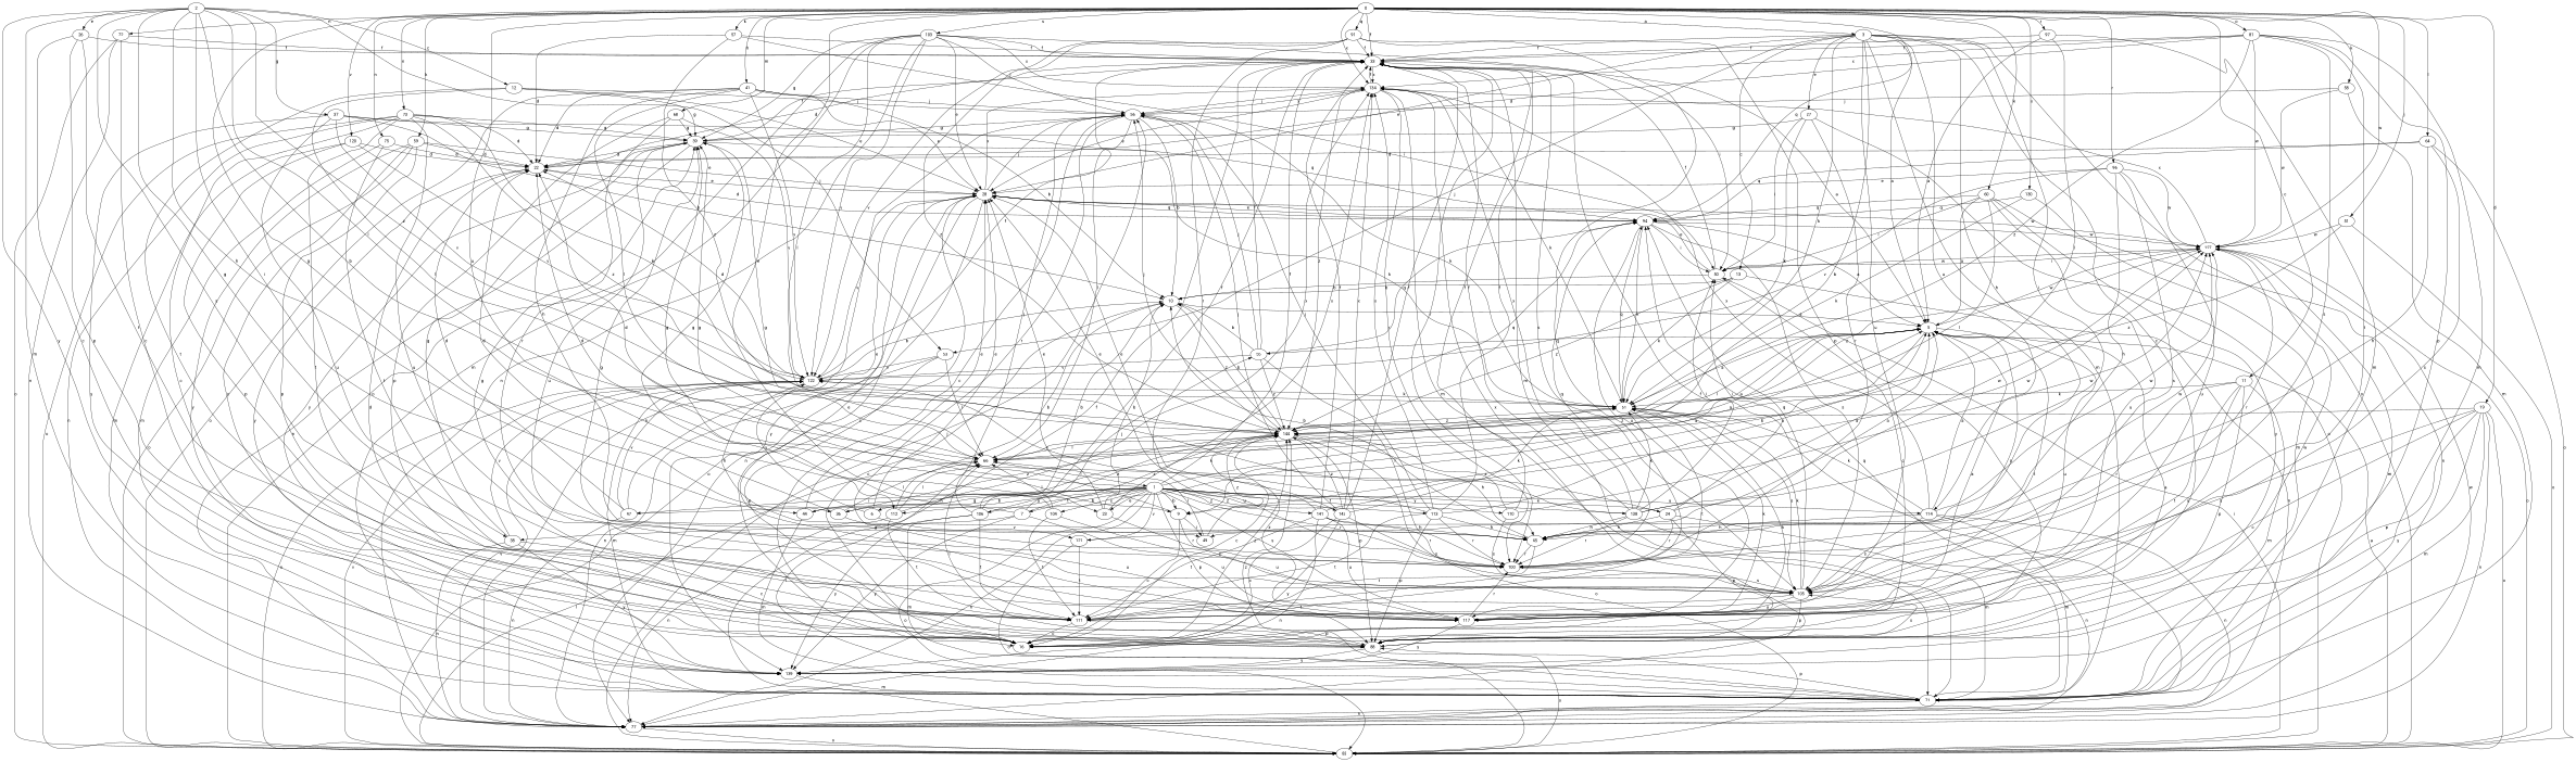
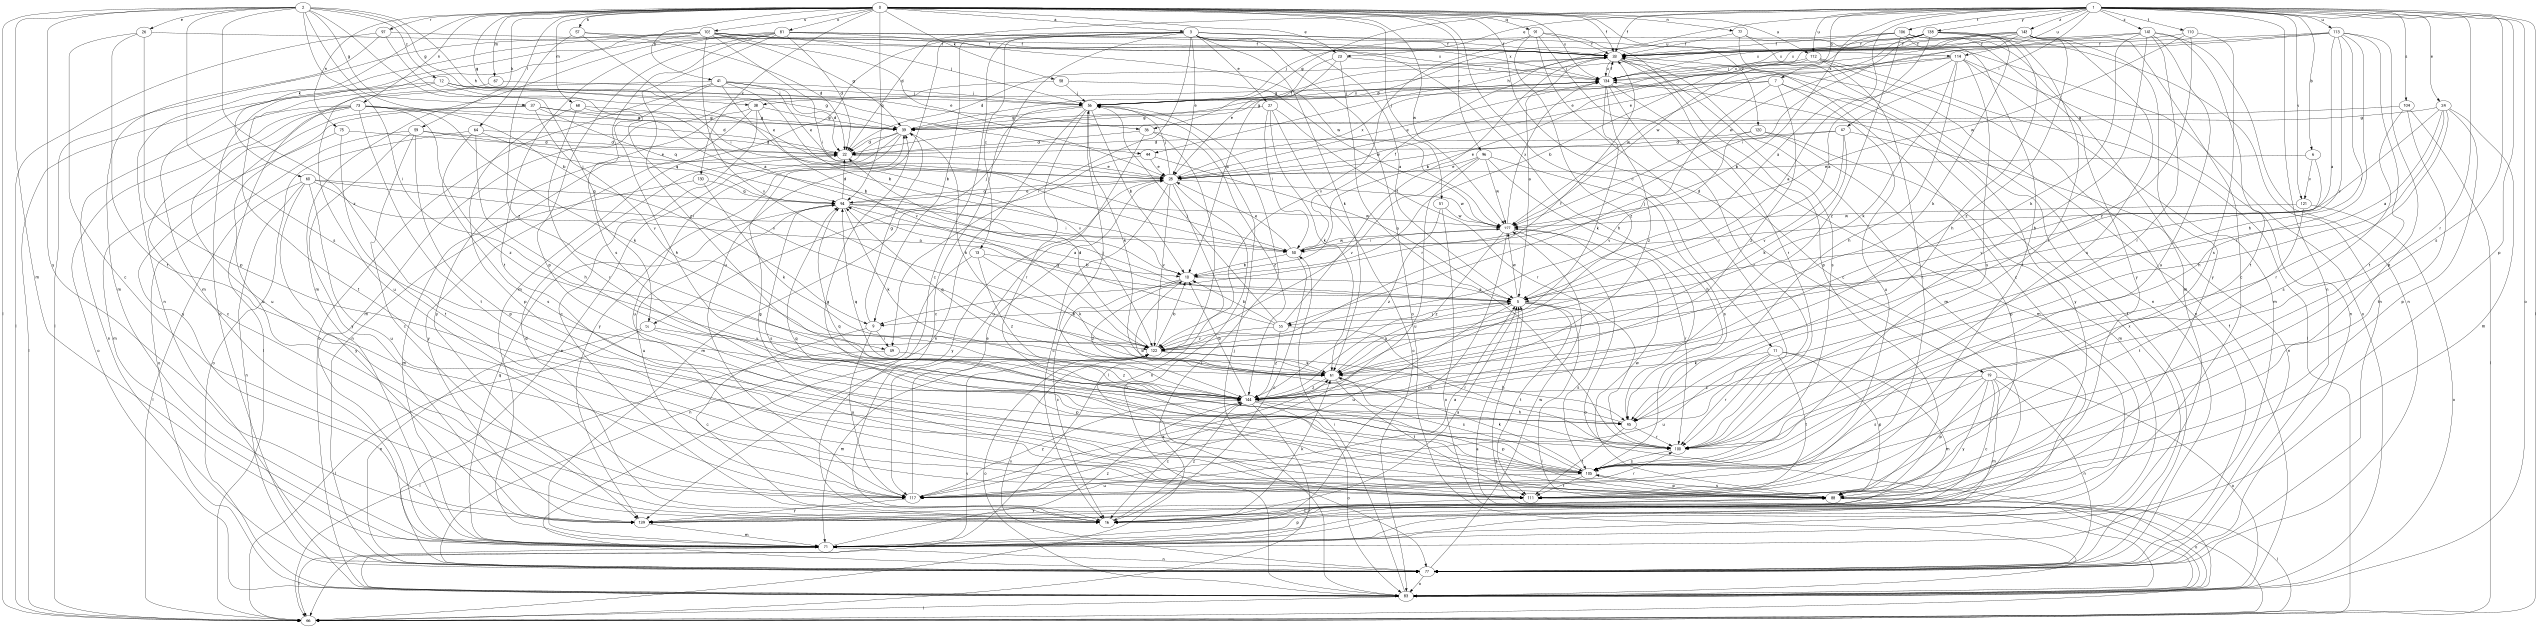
  strict digraph {
    fontname=Roboto
    node [fontname=Roboto]
    edge [fontname=Roboto]
    0
    3
    11
    19
    23
    33
    36
    41
    51
    57
    58
    59
    60
    64
+   67
    68
    72
    73
    75
    81
    91
    94
    96
    97
    103
    112
    120
    127
    130
    134
    5
    9
    83
    114
    49
    53
    71
    13
    16
    27
    28
    45
    61
    117
    88
    100
    111
    77
    105
    139
    144
    10
    22
    66
    122
    56
    50
    39
    1
    6
    7
    24
    44
    47
    104
    106
    110
    113
    121
    138
    141
    143
    55
    38
    2
    12
    26
    37
    0 -> 3 [label=a]
    0 -> 11 [label=c]
    0 -> 19 [label=d]
    0 -> 23 [label=e]
    0 -> 33 [label=f]
    0 -> 36 [label=g]
    0 -> 41 [label=h]
    0 -> 51 [label=j]
    0 -> 57 [label=k]
    0 -> 58 [label=k]
    0 -> 59 [label=k]
    0 -> 60 [label=k]
    0 -> 64 [label=l]
+   0 -> 67 [label=m]
    0 -> 68 [label=m]
    0 -> 72 [label=n]
    0 -> 73 [label=n]
    0 -> 75 [label=n]
    0 -> 81 [label=o]
    0 -> 91 [label=q]
    0 -> 94 [label=q]
    0 -> 96 [label=r]
    0 -> 97 [label=r]
    0 -> 103 [label=s]
    0 -> 112 [label=u]
    0 -> 120 [label=v]
    0 -> 127 [label=w]
    0 -> 130 [label=x]
    0 -> 134 [label=x]
    3 -> 33 [label=f]
    3 -> 5 [label=a]
    3 -> 9 [label=b]
    3 -> 83 [label=o]
    3 -> 114 [label=u]
    3 -> 49 [label=i]
    3 -> 53 [label=j]
    3 -> 71 [label=m]
    3 -> 13 [label=c]
    3 -> 16 [label=c]
    3 -> 27 [label=e]
    3 -> 28 [label=e]
    3 -> 45 [label=h]
    3 -> 61 [label=k]
    3 -> 117 [label=u]
    11 -> 71 [label=m]
    11 -> 61 [label=k]
    11 -> 117 [label=u]
    11 -> 88 [label=p]
    11 -> 100 [label=r]
    11 -> 111 [label=t]
    19 -> 83 [label=o]
    19 -> 71 [label=m]
    19 -> 16 [label=c]
    19 -> 88 [label=p]
    19 -> 77 [label=n]
    19 -> 105 [label=s]
    19 -> 139 [label=y]
    19 -> 144 [label=z]
    23 -> 134 [label=x]
    23 -> 28 [label=e]
    23 -> 100 [label=r]
    23 -> 10 [label=b]
    33 -> 134 [label=x]
    33 -> 5 [label=a]
    33 -> 71 [label=m]
    33 -> 100 [label=r]
    33 -> 105 [label=s]
    33 -> 22 [label=d]
    36 -> 117 [label=u]
    36 -> 144 [label=z]
    36 -> 22 [label=d]
    36 -> 66 [label=l]
    41 -> 83 [label=o]
    41 -> 28 [label=e]
    41 -> 45 [label=h]
    41 -> 10 [label=b]
    41 -> 22 [label=d]
    41 -> 66 [label=l]
    41 -> 122 [label=v]
    41 -> 56 [label=j]
    51 -> 127 [label=w]
    51 -> 83 [label=o]
    51 -> 144 [label=z]
    57 -> 33 [label=f]
    57 -> 144 [label=z]
    57 -> 22 [label=d]
    57 -> 50 [label=i]
    58 -> 127 [label=w]
    58 -> 71 [label=m]
    58 -> 56 [label=j]
    59 -> 83 [label=o]
    59 -> 16 [label=c]
    59 -> 28 [label=e]
    59 -> 88 [label=p]
    59 -> 139 [label=y]
    59 -> 22 [label=d]
    60 -> 94 [label=q]
    60 -> 5 [label=a]
    60 -> 117 [label=u]
    60 -> 77 [label=n]
    60 -> 139 [label=y]
    60 -> 66 [label=l]
    60 -> 50 [label=i]
    64 -> 94 [label=q]
    64 -> 83 [label=o]
    64 -> 45 [label=h]
    64 -> 105 [label=s]
    64 -> 22 [label=d]
+   67 -> 117 [label=u]
+   67 -> 56 [label=j]
    68 -> 88 [label=p]
    68 -> 100 [label=r]
    68 -> 122 [label=v]
    68 -> 39 [label=g]
    72 -> 33 [label=f]
    72 -> 83 [label=o]
    72 -> 16 [label=c]
    72 -> 77 [label=n]
    73 -> 83 [label=o]
    73 -> 16 [label=c]
    73 -> 61 [label=k]
    73 -> 117 [label=u]
    73 -> 111 [label=t]
    73 -> 77 [label=n]
    73 -> 144 [label=z]
    73 -> 22 [label=d]
    73 -> 39 [label=g]
    75 -> 71 [label=m]
    75 -> 111 [label=t]
    75 -> 22 [label=d]
    81 -> 33 [label=f]
    81 -> 127 [label=w]
    81 -> 134 [label=x]
    81 -> 71 [label=m]
    81 -> 88 [label=p]
    81 -> 111 [label=t]
    81 -> 105 [label=s]
    81 -> 144 [label=z]
    81 -> 22 [label=d]
    91 -> 33 [label=f]
    91 -> 16 [label=c]
    91 -> 88 [label=p]
    91 -> 100 [label=r]
    91 -> 144 [label=z]
    91 -> 122 [label=v]
    94 -> 127 [label=w]
    94 -> 5 [label=a]
    94 -> 28 [label=e]
    94 -> 61 [label=k]
    94 -> 117 [label=u]
    94 -> 105 [label=s]
    94 -> 22 [label=d]
    94 -> 50 [label=i]
    96 -> 127 [label=w]
    96 -> 28 [label=e]
    96 -> 45 [label=h]
    96 -> 117 [label=u]
    96 -> 105 [label=s]
    96 -> 122 [label=v]
    97 -> 33 [label=f]
    97 -> 5 [label=a]
    97 -> 71 [label=m]
    97 -> 66 [label=l]
    103 -> 33 [label=f]
    103 -> 134 [label=x]
    103 -> 83 [label=o]
    103 -> 71 [label=m]
    103 -> 28 [label=e]
    103 -> 77 [label=n]
    103 -> 66 [label=l]
    103 -> 122 [label=v]
    103 -> 56 [label=j]
    103 -> 50 [label=i]
    103 -> 39 [label=g]
    112 -> 134 [label=x]
    112 -> 111 [label=t]
    112 -> 77 [label=n]
    112 -> 10 [label=b]
    112 -> 66 [label=l]
    120 -> 71 [label=m]
    120 -> 88 [label=p]
    120 -> 22 [label=d]
    120 -> 122 [label=v]
    127 -> 134 [label=x]
    127 -> 83 [label=o]
    127 -> 71 [label=m]
    127 -> 100 [label=r]
    127 -> 144 [label=z]
    127 -> 50 [label=i]
    130 -> 94 [label=q]
    130 -> 71 [label=m]
    130 -> 61 [label=k]
    134 -> 33 [label=f]
    134 -> 71 [label=m]
    134 -> 28 [label=e]
    134 -> 61 [label=k]
    134 -> 100 [label=r]
    134 -> 144 [label=z]
    134 -> 56 [label=j]
    5 -> 127 [label=w]
    5 -> 9 [label=b]
    5 -> 117 [label=u]
    5 -> 111 [label=t]
    5 -> 105 [label=s]
    5 -> 66 [label=l]
    5 -> 55 [label=j]
    9 -> 49 [label=i]
    9 -> 16 [label=c]
    9 -> 117 [label=u]
    9 -> 39 [label=g]
    83 -> 33 [label=f]
    83 -> 5 [label=a]
    83 -> 66 [label=l]
    83 -> 122 [label=v]
    83 -> 56 [label=j]
    83 -> 50 [label=i]
    114 -> 127 [label=w]
    114 -> 134 [label=x]
    114 -> 5 [label=a]
    114 -> 71 [label=m]
    114 -> 45 [label=h]
    114 -> 61 [label=k]
    114 -> 77 [label=n]
    114 -> 105 [label=s]
    49 -> 144 [label=z]
    49 -> 66 [label=l]
    53 -> 88 [label=p]
    53 -> 77 [label=n]
    53 -> 66 [label=l]
    53 -> 122 [label=v]
    71 -> 94 [label=q]
    71 -> 88 [label=p]
    71 -> 77 [label=n]
    71 -> 144 [label=z]
    71 -> 66 [label=l]
    13 -> 61 [label=k]
    13 -> 77 [label=n]
    13 -> 144 [label=z]
    13 -> 10 [label=b]
    16 -> 5 [label=a]
    16 -> 61 [label=k]
    16 -> 144 [label=z]
    16 -> 22 [label=d]
    27 -> 83 [label=o]
    27 -> 61 [label=k]
    27 -> 100 [label=r]
    27 -> 50 [label=i]
    27 -> 39 [label=g]
    28 -> 94 [label=q]
    28 -> 127 [label=w]
    28 -> 134 [label=x]
    28 -> 83 [label=o]
    28 -> 16 [label=c]
    28 -> 77 [label=n]
    28 -> 139 [label=y]
    28 -> 122 [label=v]
    28 -> 56 [label=j]
    45 -> 100 [label=r]
    45 -> 111 [label=t]
    45 -> 10 [label=b]
    61 -> 94 [label=q]
    61 -> 5 [label=a]
    61 -> 111 [label=t]
    61 -> 105 [label=s]
    61 -> 144 [label=z]
    117 -> 5 [label=a]
    117 -> 28 [label=e]
    117 -> 61 [label=k]
    117 -> 100 [label=r]
    117 -> 139 [label=y]
    117 -> 144 [label=z]
    88 -> 127 [label=w]
    88 -> 83 [label=o]
    88 -> 105 [label=s]
    88 -> 139 [label=y]
    88 -> 66 [label=l]
    100 -> 94 [label=q]
    100 -> 105 [label=s]
    111 -> 16 [label=c]
-   111 -> 88 [label=p]
    111 -> 39 [label=g]
    77 -> 33 [label=f]
    77 -> 127 [label=w]
    77 -> 134 [label=x]
    77 -> 83 [label=o]
    77 -> 122 [label=v]
    105 -> 94 [label=q]
    105 -> 61 [label=k]
    105 -> 117 [label=u]
    105 -> 88 [label=p]
    105 -> 111 [label=t]
    105 -> 39 [label=g]
    139 -> 71 [label=m]
    144 -> 94 [label=q]
    144 -> 83 [label=o]
    144 -> 16 [label=c]
    144 -> 45 [label=h]
    144 -> 88 [label=p]
    144 -> 10 [label=b]
    144 -> 66 [label=l]
    144 -> 56 [label=j]
    10 -> 5 [label=a]
    10 -> 16 [label=c]
    10 -> 144 [label=z]
    22 -> 28 [label=e]
    22 -> 139 [label=y]
    66 -> 5 [label=a]
    122 -> 33 [label=f]
    122 -> 83 [label=o]
    122 -> 71 [label=m]
    122 -> 45 [label=h]
    122 -> 61 [label=k]
    122 -> 10 [label=b]
    122 -> 22 [label=d]
    56 -> 134 [label=x]
    56 -> 16 [label=c]
    56 -> 61 [label=k]
    56 -> 100 [label=r]
    56 -> 77 [label=n]
    56 -> 10 [label=b]
    56 -> 66 [label=l]
    56 -> 39 [label=g]
    50 -> 33 [label=f]
    50 -> 127 [label=w]
    50 -> 16 [label=c]
    50 -> 28 [label=e]
    50 -> 10 [label=b]
    39 -> 33 [label=f]
    39 -> 61 [label=k]
    39 -> 117 [label=u]
    39 -> 77 [label=n]
    39 -> 139 [label=y]
    39 -> 22 [label=d]
    1 -> 23 [label=e]
    1 -> 33 [label=f]
    1 -> 36 [label=g]
    1 -> 112 [label=u]
    1 -> 5 [label=a]
    1 -> 9 [label=b]
    1 -> 83 [label=o]
    1 -> 114 [label=u]
    1 -> 88 [label=p]
    1 -> 100 [label=r]
    1 -> 77 [label=n]
    1 -> 105 [label=s]
    1 -> 22 [label=d]
-   66 -> 1 [label=l]
+   1 -> 66 [label=l]
    1 -> 6 [label=b]
    1 -> 7 [label=b]
    1 -> 24 [label=e]
    1 -> 44 [label=h]
    1 -> 47 [label=i]
    1 -> 104 [label=s]
    1 -> 106 [label=t]
    1 -> 110 [label=t]
    1 -> 113 [label=u]
    1 -> 121 [label=v]
    1 -> 138 [label=y]
    1 -> 141 [label=z]
    1 -> 143 [label=z]
    6 -> 28 [label=e]
    6 -> 122 [label=v]
    6 -> 121 [label=v]
    7 -> 117 [label=u]
    7 -> 139 [label=y]
    7 -> 144 [label=z]
    7 -> 39 [label=g]
    7 -> 55 [label=j]
    7 -> 38 [label=g]
    24 -> 5 [label=a]
    24 -> 71 [label=m]
    24 -> 45 [label=h]
    24 -> 88 [label=p]
    24 -> 100 [label=r]
    24 -> 50 [label=i]
    24 -> 39 [label=g]
    44 -> 5 [label=a]
    44 -> 71 [label=m]
    44 -> 28 [label=e]
    47 -> 28 [label=e]
    47 -> 61 [label=k]
    47 -> 77 [label=n]
    47 -> 22 [label=d]
    47 -> 122 [label=v]
    104 -> 111 [label=t]
    104 -> 105 [label=s]
    104 -> 66 [label=l]
    104 -> 39 [label=g]
    106 -> 33 [label=f]
    106 -> 71 [label=m]
    106 -> 111 [label=t]
    106 -> 139 [label=y]
    106 -> 144 [label=z]
    106 -> 10 [label=b]
    106 -> 56 [label=j]
    110 -> 33 [label=f]
    110 -> 127 [label=w]
    110 -> 105 [label=s]
    110 -> 144 [label=z]
    113 -> 33 [label=f]
    113 -> 134 [label=x]
    113 -> 5 [label=a]
    113 -> 45 [label=h]
    113 -> 88 [label=p]
    113 -> 100 [label=r]
    113 -> 111 [label=t]
    113 -> 122 [label=v]
    113 -> 56 [label=j]
    121 -> 127 [label=w]
    121 -> 83 [label=o]
    121 -> 111 [label=t]
    138 -> 33 [label=f]
    138 -> 127 [label=w]
    138 -> 134 [label=x]
    138 -> 5 [label=a]
    138 -> 45 [label=h]
    138 -> 61 [label=k]
    138 -> 100 [label=r]
    138 -> 77 [label=n]
    138 -> 22 [label=d]
    138 -> 50 [label=i]
    141 -> 33 [label=f]
    141 -> 28 [label=e]
    141 -> 45 [label=h]
    141 -> 61 [label=k]
    141 -> 117 [label=u]
    141 -> 100 [label=r]
    141 -> 111 [label=t]
    141 -> 77 [label=n]
    143 -> 33 [label=f]
    143 -> 127 [label=w]
    143 -> 134 [label=x]
    143 -> 16 [label=c]
    143 -> 28 [label=e]
    143 -> 105 [label=s]
    143 -> 139 [label=y]
    143 -> 144 [label=z]
    143 -> 56 [label=j]
    55 -> 33 [label=f]
    55 -> 94 [label=q]
    55 -> 100 [label=r]
    55 -> 144 [label=z]
    55 -> 10 [label=b]
    55 -> 122 [label=v]
    55 -> 56 [label=j]
    38 -> 16 [label=c]
    38 -> 77 [label=n]
    38 -> 139 [label=y]
    38 -> 122 [label=v]
    38 -> 39 [label=g]
    2 -> 9 [label=b]
    2 -> 49 [label=i]
    2 -> 53 [label=j]
    2 -> 71 [label=m]
    2 -> 105 [label=s]
    2 -> 139 [label=y]
    2 -> 144 [label=z]
    2 -> 66 [label=l]
    2 -> 44 [label=h]
    2 -> 38 [label=g]
    2 -> 12 [label=c]
    2 -> 26 [label=e]
    2 -> 37 [label=g]
    12 -> 28 [label=e]
    12 -> 111 [label=t]
    12 -> 66 [label=l]
    12 -> 56 [label=j]
    12 -> 39 [label=g]
    26 -> 33 [label=f]
    26 -> 16 [label=c]
    26 -> 88 [label=p]
    26 -> 111 [label=t]
    37 -> 94 [label=q]
    37 -> 117 [label=u]
    37 -> 139 [label=y]
    37 -> 10 [label=b]
    37 -> 122 [label=v]
    37 -> 39 [label=g]
  }
